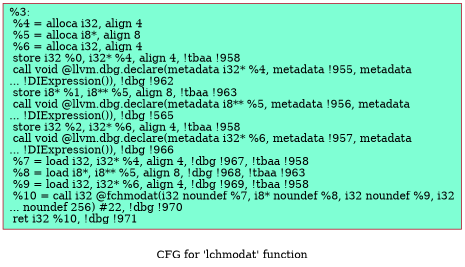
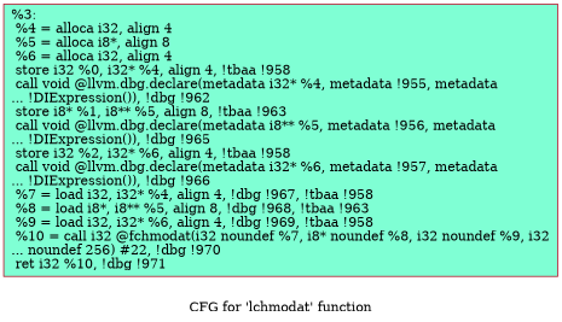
  digraph {
    label="CFG for 'lchmodat' function"
    rankdir=LR
    fontname="DejaVu Serif"
-   n1 [color="#b70d28ff" fillcolor=aquamarine label="{%3:\l  %4 = alloca i32, align 4\l  %5 = alloca i8*, align 8\l  %6 = alloca i32, align 4\l  store i32 %0, i32* %4, align 4, !tbaa !958\l  call void @llvm.dbg.declare(metadata i32* %4, metadata !955, metadata\l... !DIExpression()), !dbg !962\l  store i8* %1, i8** %5, align 8, !tbaa !963\l  call void @llvm.dbg.declare(metadata i8** %5, metadata !956, metadata\l... !DIExpression()), !dbg !565\l  store i32 %2, i32* %6, align 4, !tbaa !958\l  call void @llvm.dbg.declare(metadata i32* %6, metadata !957, metadata\l... !DIExpression()), !dbg !966\l  %7 = load i32, i32* %4, align 4, !dbg !967, !tbaa !958\l  %8 = load i8*, i8** %5, align 8, !dbg !968, !tbaa !963\l  %9 = load i32, i32* %6, align 4, !dbg !969, !tbaa !958\l  %10 = call i32 @fchmodat(i32 noundef %7, i8* noundef %8, i32 noundef %9, i32\l... noundef 256) #22, !dbg !970\l  ret i32 %10, !dbg !971\l}" shape=record style=filled fontname="DejaVu Serif"]
+   n1 [color="#b70d28ff" fillcolor=aquamarine label="{%3:\l  %4 = alloca i32, align 4\l  %5 = alloca i8*, align 8\l  %6 = alloca i32, align 4\l  store i32 %0, i32* %4, align 4, !tbaa !958\l  call void @llvm.dbg.declare(metadata i32* %4, metadata !955, metadata\l... !DIExpression()), !dbg !962\l  store i8* %1, i8** %5, align 8, !tbaa !963\l  call void @llvm.dbg.declare(metadata i8** %5, metadata !956, metadata\l... !DIExpression()), !dbg !965\l  store i32 %2, i32* %6, align 4, !tbaa !958\l  call void @llvm.dbg.declare(metadata i32* %6, metadata !957, metadata\l... !DIExpression()), !dbg !966\l  %7 = load i32, i32* %4, align 4, !dbg !967, !tbaa !958\l  %8 = load i8*, i8** %5, align 8, !dbg !968, !tbaa !963\l  %9 = load i32, i32* %6, align 4, !dbg !969, !tbaa !958\l  %10 = call i32 @fchmodat(i32 noundef %7, i8* noundef %8, i32 noundef %9, i32\l... noundef 256) #22, !dbg !970\l  ret i32 %10, !dbg !971\l}" shape=record style=filled fontname="DejaVu Serif"]
  }
